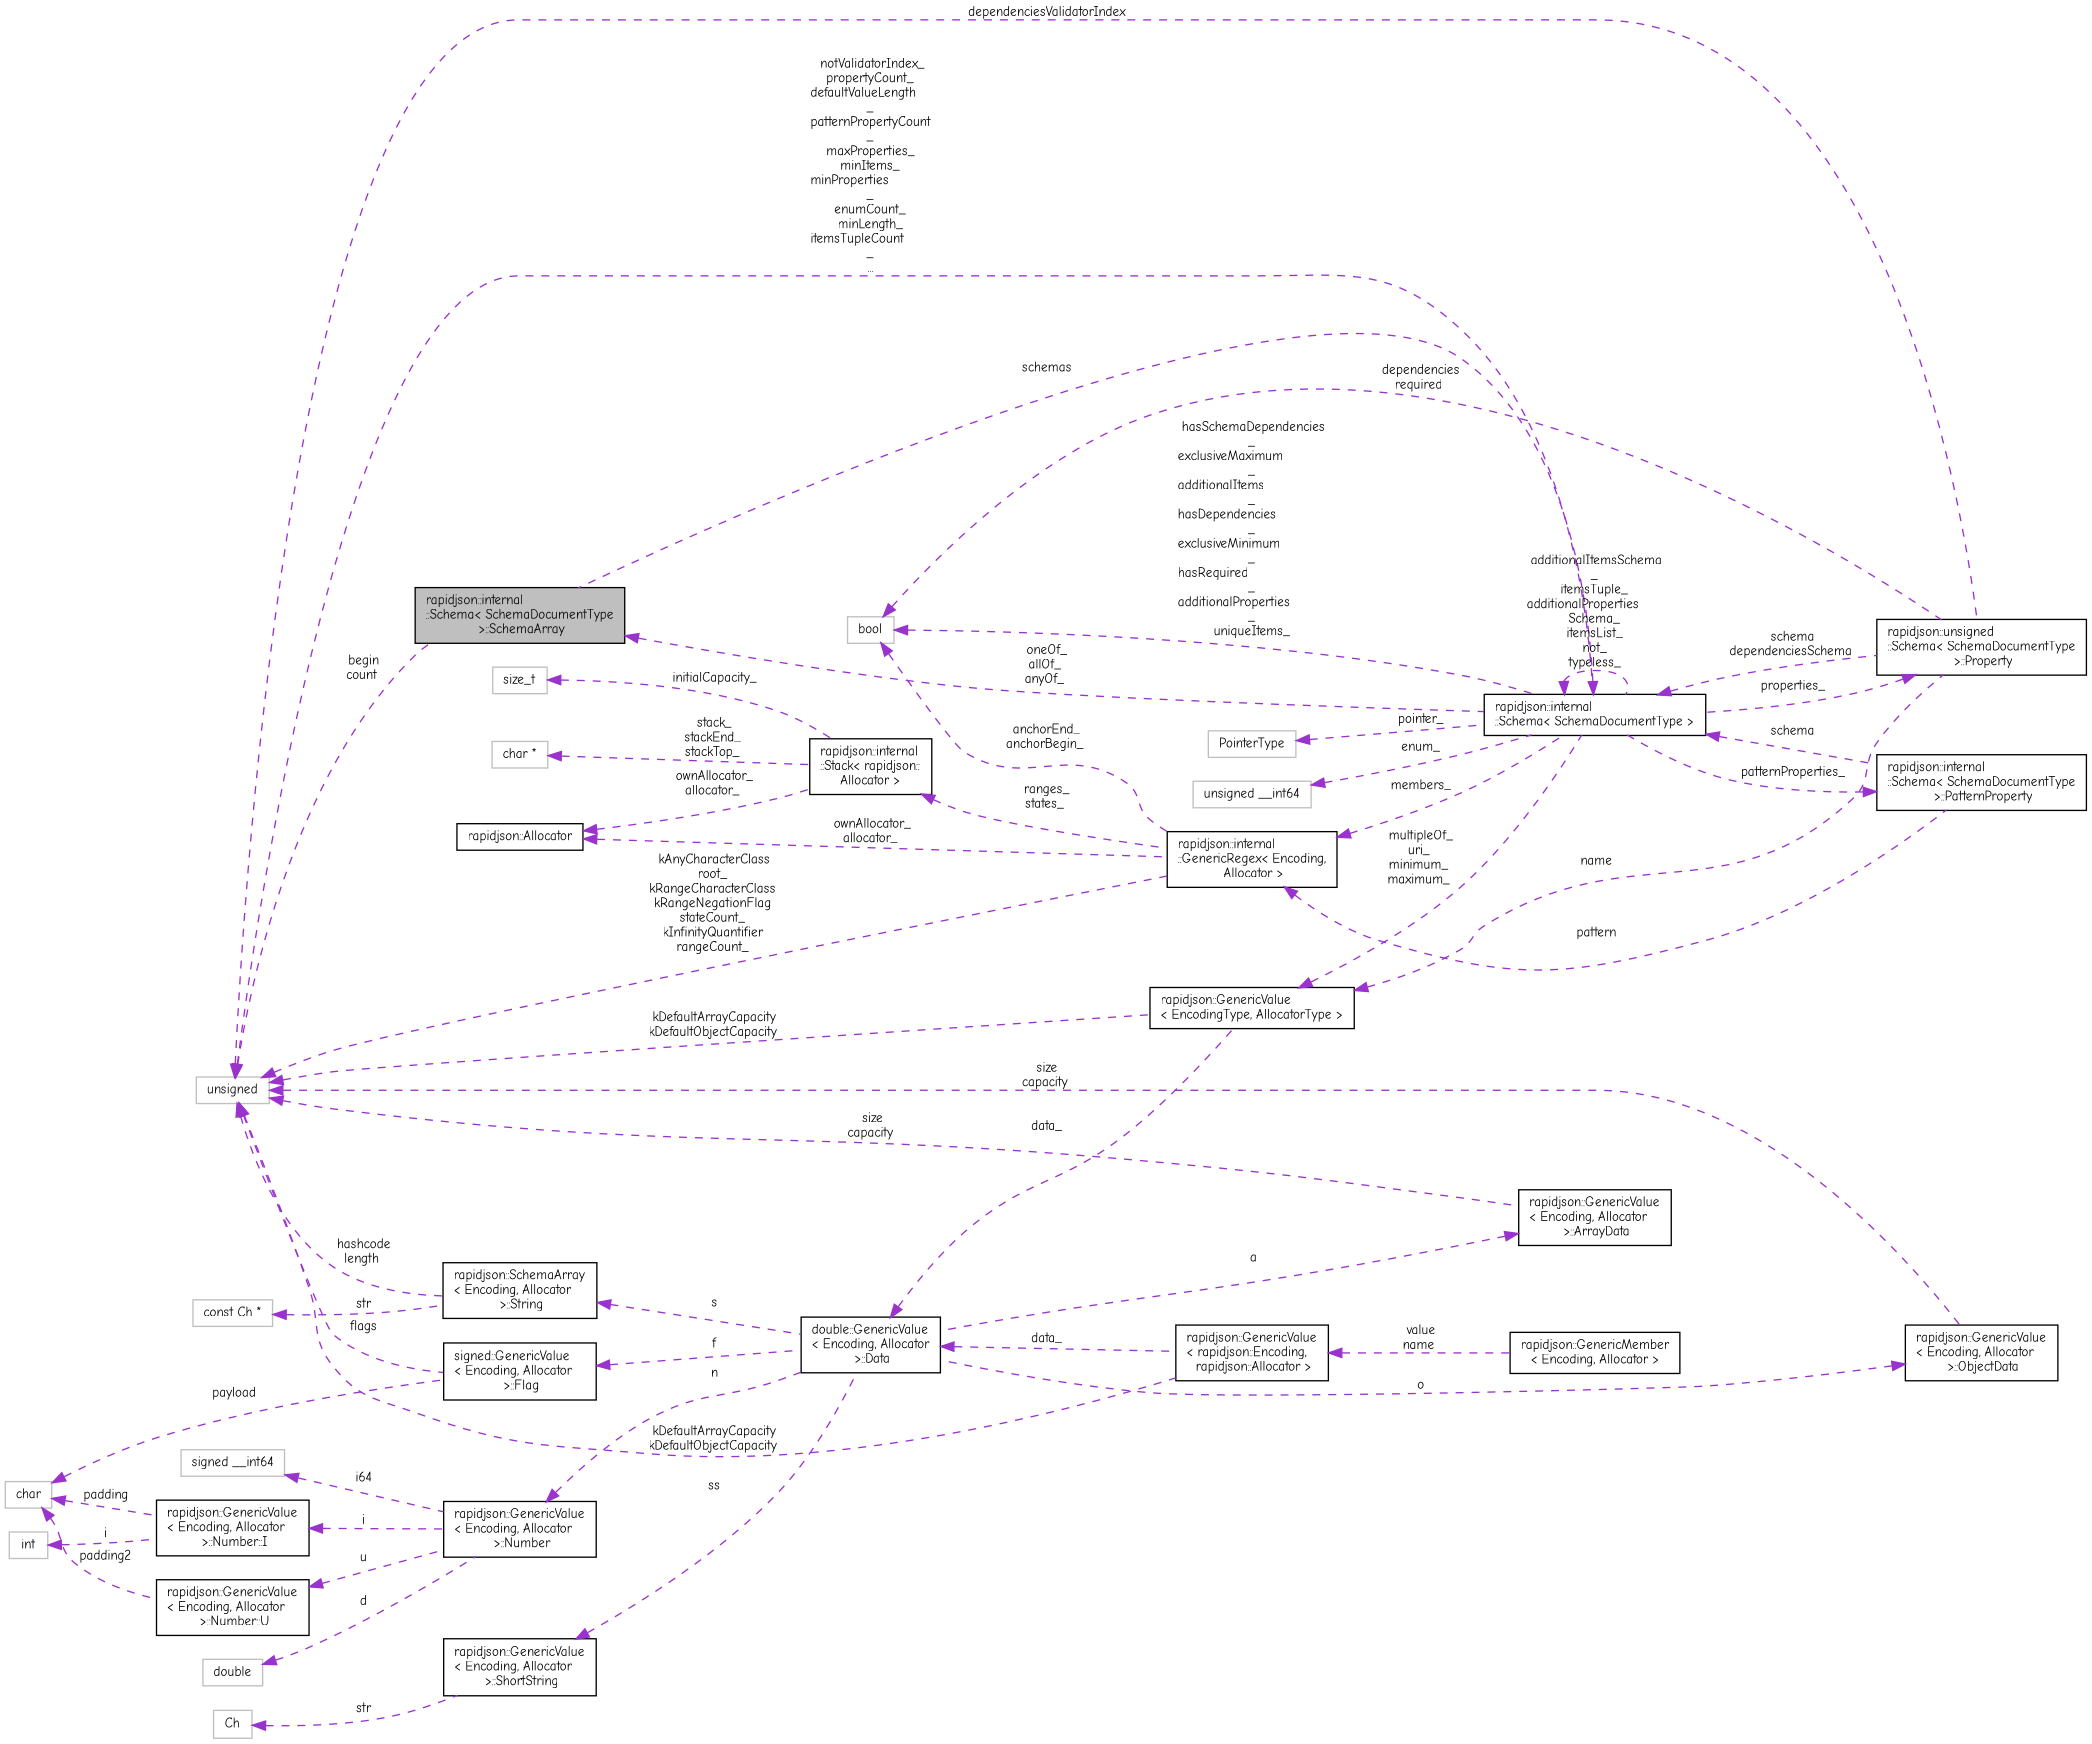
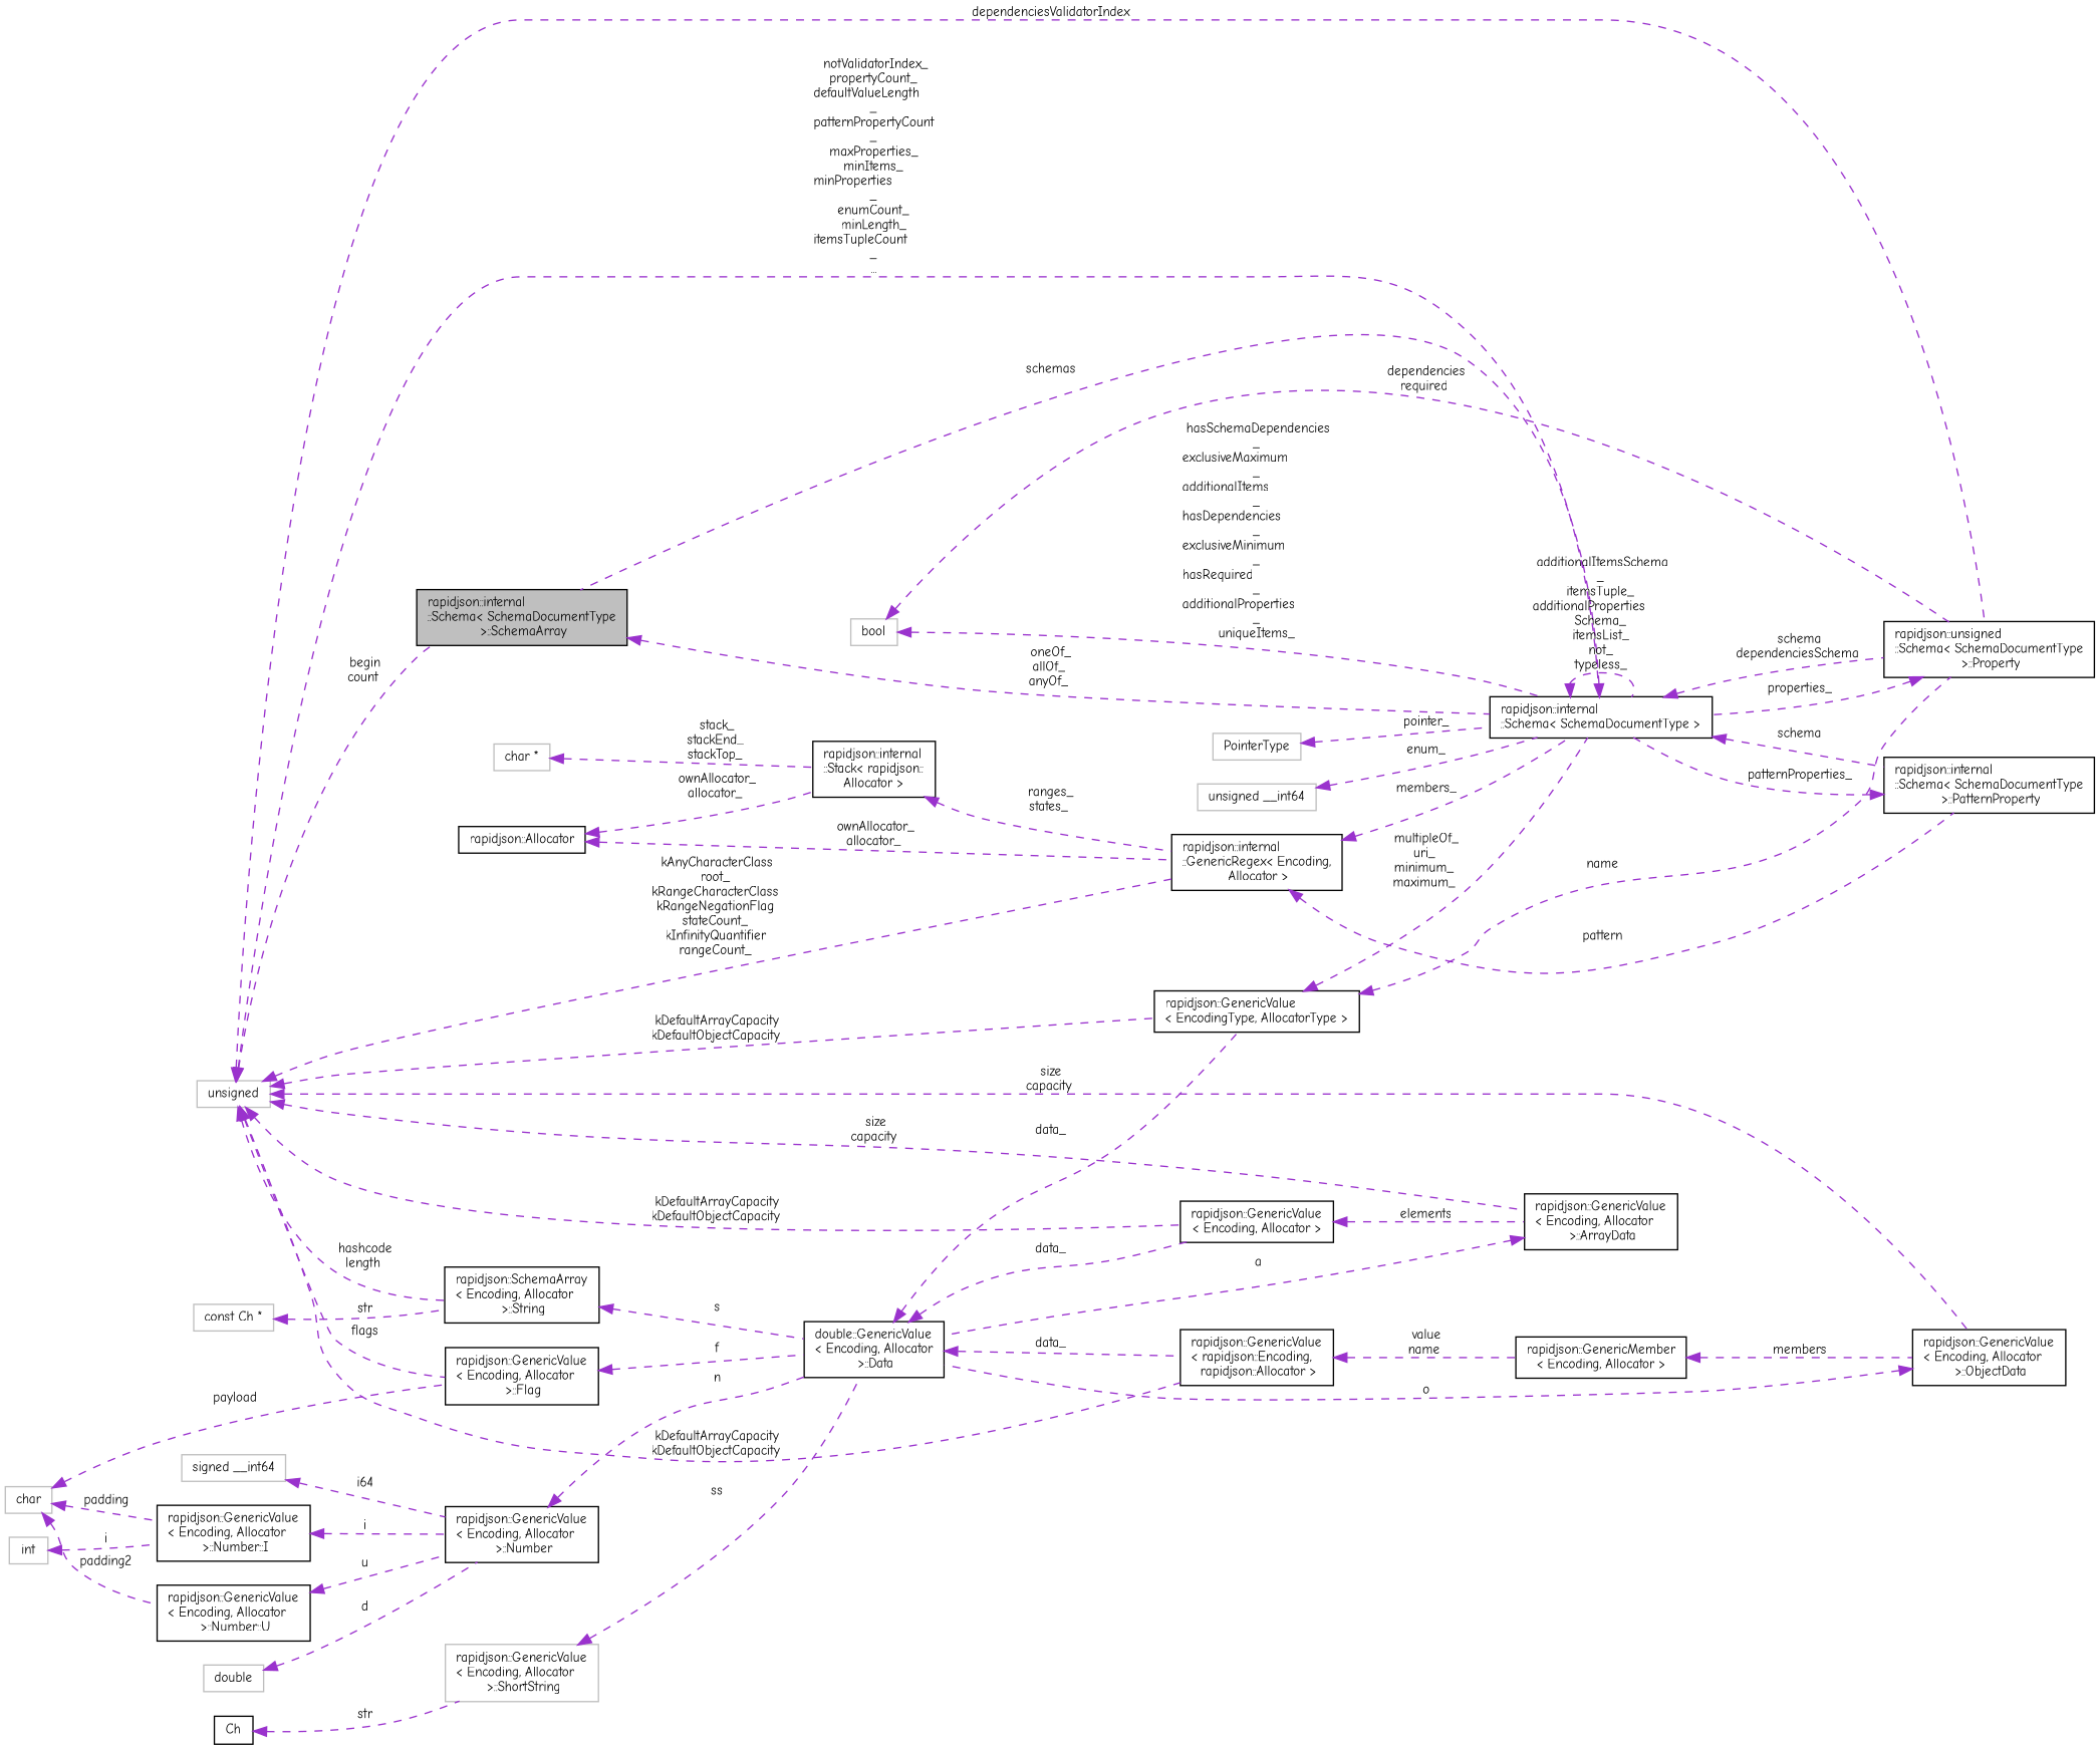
  digraph {
    fontname="Comic Neue"
    rankdir=LR
    node [color=black fillcolor=white fontname="Comic Neue" fontsize=10 shape=record style=filled]
    edge [color=darkorchid3 dir=back fontname="Comic Neue" fontsize=10 labelfontname=Helvetica labelfontsize=10 style=dashed]
    n1 [fillcolor=grey75 fontcolor=black height=0.2 label="rapidjson::internal\l::Schema\< SchemaDocumentType\l \>::SchemaArray" width=0.4]
    n2 [height=0.2 label="rapidjson::internal\l::Schema\< SchemaDocumentType \>" width=0.4]
    n3 [height=0.2 label="rapidjson::unsigned\l::Schema\< SchemaDocumentType\l \>::Property" width=0.4]
    n4 [height=0.2 label="rapidjson::internal\l::Schema\< SchemaDocumentType\l \>::PatternProperty" width=0.4]
    n5 [color=grey75 height=0.2 label=unsigned width=0.4]
    n6 [height=0.2 label="rapidjson::internal\l::GenericRegex\< Encoding,\l Allocator \>" width=0.4]
    n7 [height=0.2 label="rapidjson::GenericValue\l\< EncodingType, AllocatorType \>" width=0.4]
-   n8 [height=0.2 label="signed::GenericValue\l\< Encoding, Allocator\l \>::Flag" width=0.4]
+   n8 [height=0.2 label="rapidjson::GenericValue\l\< Encoding, Allocator\l \>::Flag" width=0.4]
    n9 [height=0.2 label="rapidjson::GenericValue\l\< Encoding, Allocator\l \>::ArrayData" width=0.4]
+   n10 [height=0.2 label="rapidjson::GenericValue\l\< Encoding, Allocator \>" width=0.4]
    n11 [height=0.2 label="rapidjson::GenericValue\l\< Encoding, Allocator\l \>::ObjectData" width=0.4]
    n12 [height=0.2 label="rapidjson::GenericValue\l\< rapidjson::Encoding,\l rapidjson::Allocator \>" width=0.4]
    n13 [height=0.2 label="rapidjson::SchemaArray\l\< Encoding, Allocator\l \>::String" width=0.4]
    n14 [height=0.2 label="double::GenericValue\l\< Encoding, Allocator\l \>::Data" width=0.4]
    n15 [height=0.2 label="rapidjson::GenericMember\l\< Encoding, Allocator \>" width=0.4]
    n16 [height=0.2 label="rapidjson::GenericValue\l\< Encoding, Allocator\l \>::Number" width=0.4]
    n17 [height=0.2 label="rapidjson::GenericValue\l\< Encoding, Allocator\l \>::Number::U" width=0.4]
    n18 [color=grey75 height=0.2 label=PointerType width=0.4]
    n19 [color=grey75 height=0.2 label=bool width=0.4]
    n20 [height=0.2 label="rapidjson::internal\l::Stack\< rapidjson::\lAllocator \>" width=0.4]
    n21 [height=0.2 label="rapidjson::Allocator" width=0.4]
-   n22 [color=grey75 height=0.2 label=size_t width=0.4]
    n23 [color=grey75 height=0.2 label="char *" width=0.4]
-   n24 [height=0.2 label="rapidjson::GenericValue\l\< Encoding, Allocator\l \>::ShortString" width=0.4]
-   n25 [color=grey75 height=0.2 label=Ch width=0.4]
+   n24 [color=grey75 height=0.2 label="rapidjson::GenericValue\l\< Encoding, Allocator\l \>::ShortString" width=0.4]
+   n25 [height=0.2 label=Ch width=0.4]
    n26 [color=grey75 height=0.2 label=char width=0.4]
    n27 [height=0.2 label="rapidjson::GenericValue\l\< Encoding, Allocator\l \>::Number::I" width=0.4]
    n28 [color=grey75 height=0.2 label=double width=0.4]
    n29 [color=grey75 height=0.2 label=int width=0.4]
    n30 [color=grey75 height=0.2 label="signed __int64" width=0.4]
    n31 [color=grey75 height=0.2 label="const Ch *" width=0.4]
    n32 [color=grey75 height=0.2 label="unsigned __int64" width=0.4]
    n1 -> n2 [label=" oneOf_\nallOf_\nanyOf_"]
    n2 -> n1 [label=" schemas"]
    n2 -> n2 [label=" additionalItemsSchema\l_\nitemsTuple_\nadditionalProperties\lSchema_\nitemsList_\nnot_\ntypeless_"]
    n2 -> n3 [label=" schema\ndependenciesSchema"]
    n2 -> n4 [label=" schema"]
    n3 -> n2 [label=" properties_"]
    n4 -> n2 [label=" patternProperties_"]
    n5 -> n1 [label=" begin\ncount"]
    n5 -> n2 [label=" notValidatorIndex_\npropertyCount_\ndefaultValueLength\l_\npatternPropertyCount\l_\nmaxProperties_\nminItems_\nminProperties\l_\nenumCount_\nminLength_\nitemsTupleCount\l_\n..."]
    n5 -> n3 [label=" dependenciesValidatorIndex"]
    n5 -> n6 [label=" kAnyCharacterClass\nroot_\nkRangeCharacterClass\nkRangeNegationFlag\nstateCount_\nkInfinityQuantifier\nrangeCount_"]
    n5 -> n7 [label=" kDefaultArrayCapacity\nkDefaultObjectCapacity"]
    n5 -> n8 [label=" flags"]
    n5 -> n9 [label=" size\ncapacity"]
+   n5 -> n10 [label=" kDefaultArrayCapacity\nkDefaultObjectCapacity"]
    n5 -> n11 [label=" size\ncapacity"]
    n5 -> n12 [label=" kDefaultArrayCapacity\nkDefaultObjectCapacity"]
    n5 -> n13 [label=" hashcode\nlength"]
    n6 -> n2 [label=" members_"]
    n6 -> n4 [label=" pattern"]
    n7 -> n2 [label=" multipleOf_\nuri_\nminimum_\nmaximum_"]
    n7 -> n3 [label=" name"]
    n8 -> n14 [label=" f"]
    n9 -> n14 [label=" a"]
+   n10 -> n9 [label=" elements"]
    n11 -> n14 [label=" o"]
    n12 -> n15 [label=" value\nname"]
    n13 -> n14 [label=" s"]
    n14 -> n7 [label=" data_"]
+   n14 -> n10 [label=" data_"]
    n14 -> n12 [label=" data_"]
+   n15 -> n11 [label=" members"]
    n16 -> n14 [label=" n"]
    n17 -> n16 [label=" u"]
    n18 -> n2 [label=" pointer_"]
    n19 -> n2 [label=" hasSchemaDependencies\l_\nexclusiveMaximum\l_\nadditionalItems\l_\nhasDependencies\l_\nexclusiveMinimum\l_\nhasRequired\l_\nadditionalProperties\l_\nuniqueItems_"]
    n19 -> n3 [label=" dependencies\nrequired"]
-   n19 -> n6 [label=" anchorEnd_\nanchorBegin_"]
    n20 -> n6 [label=" ranges_\nstates_"]
    n21 -> n6 [label=" ownAllocator_\nallocator_"]
    n21 -> n20 [label=" ownAllocator_\nallocator_"]
-   n22 -> n20 [label=" initialCapacity_"]
    n23 -> n20 [label=" stack_\nstackEnd_\nstackTop_"]
    n24 -> n14 [label=" ss"]
    n25 -> n24 [label=" str"]
    n26 -> n8 [label=" payload"]
    n26 -> n17 [label=" padding2"]
    n26 -> n27 [label=" padding"]
    n27 -> n16 [label=" i"]
    n28 -> n16 [label=" d"]
    n29 -> n27 [label=" i"]
    n30 -> n16 [label=" i64"]
    n31 -> n13 [label=" str"]
    n32 -> n2 [label=" enum_"]
  }
